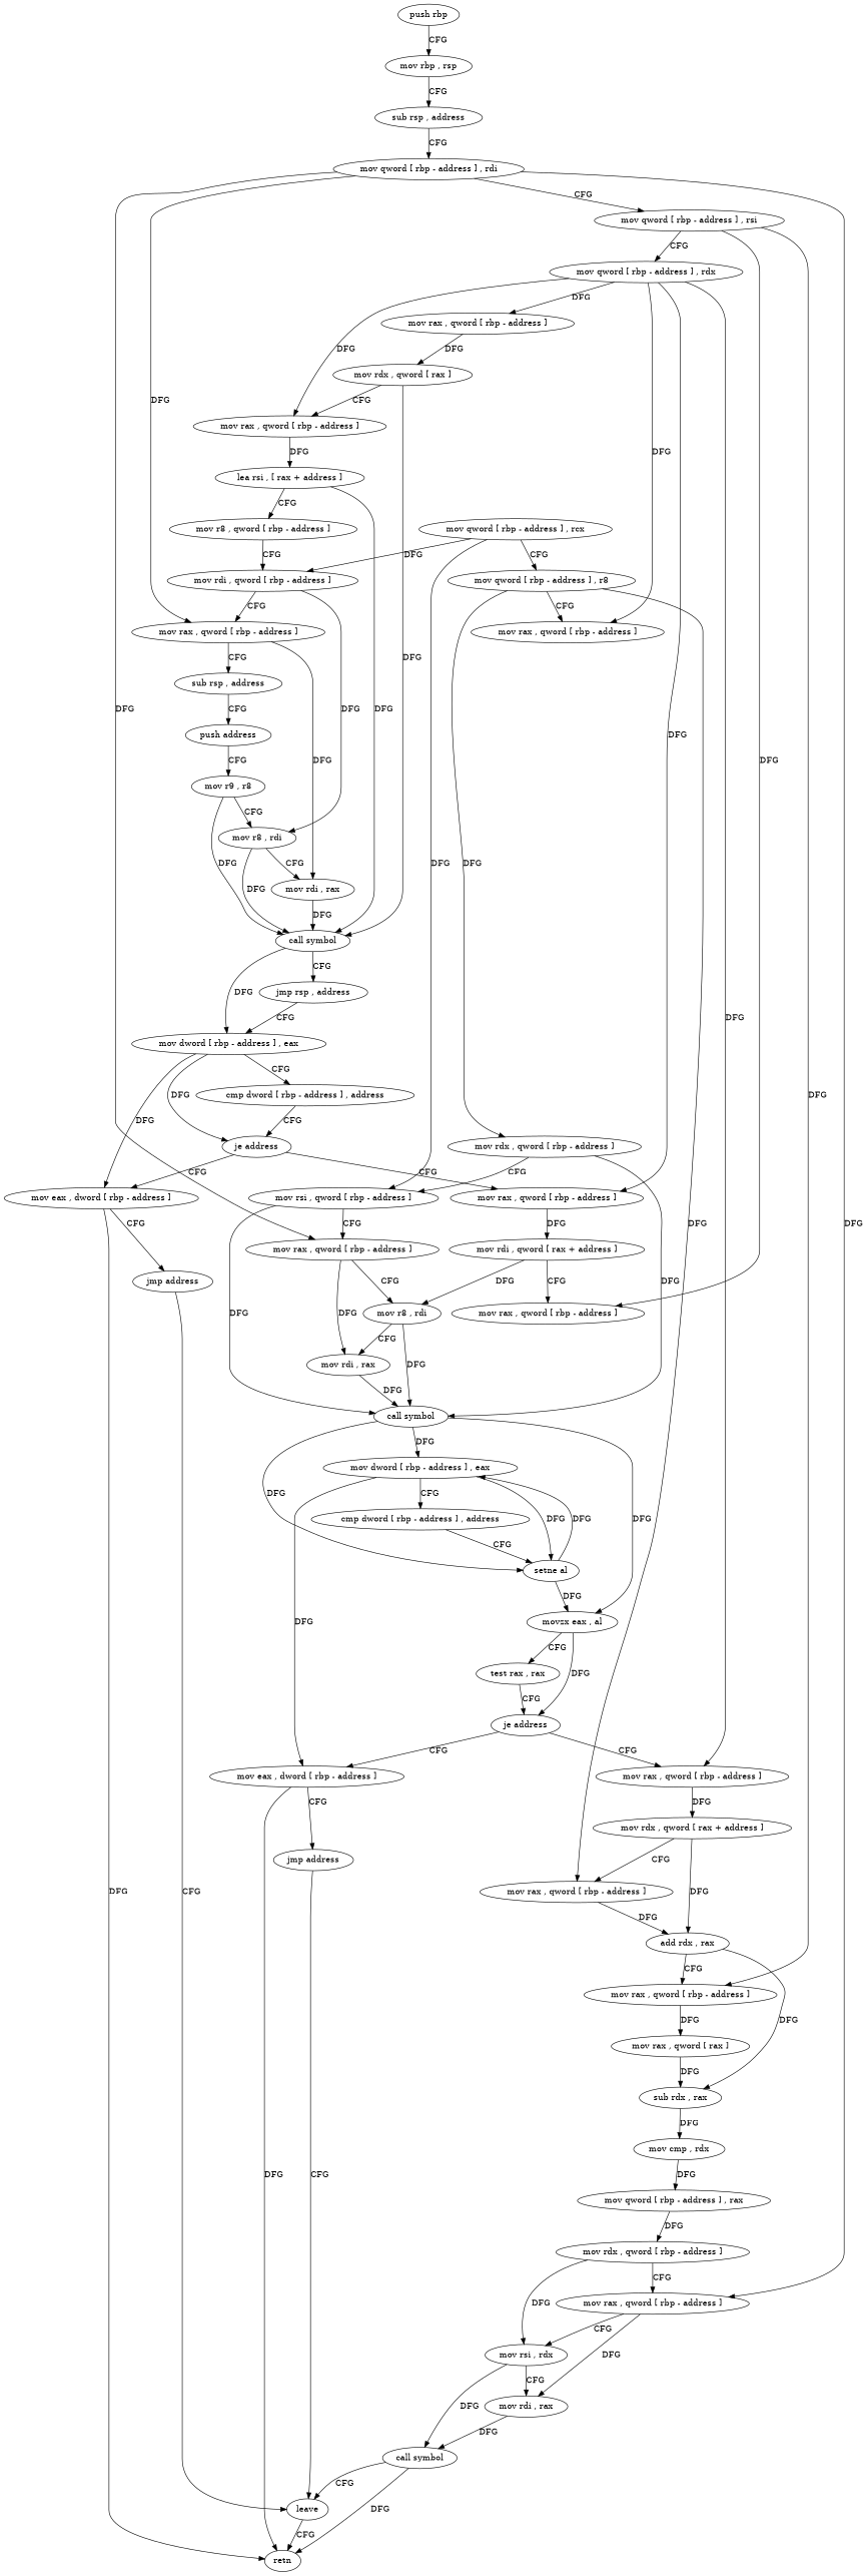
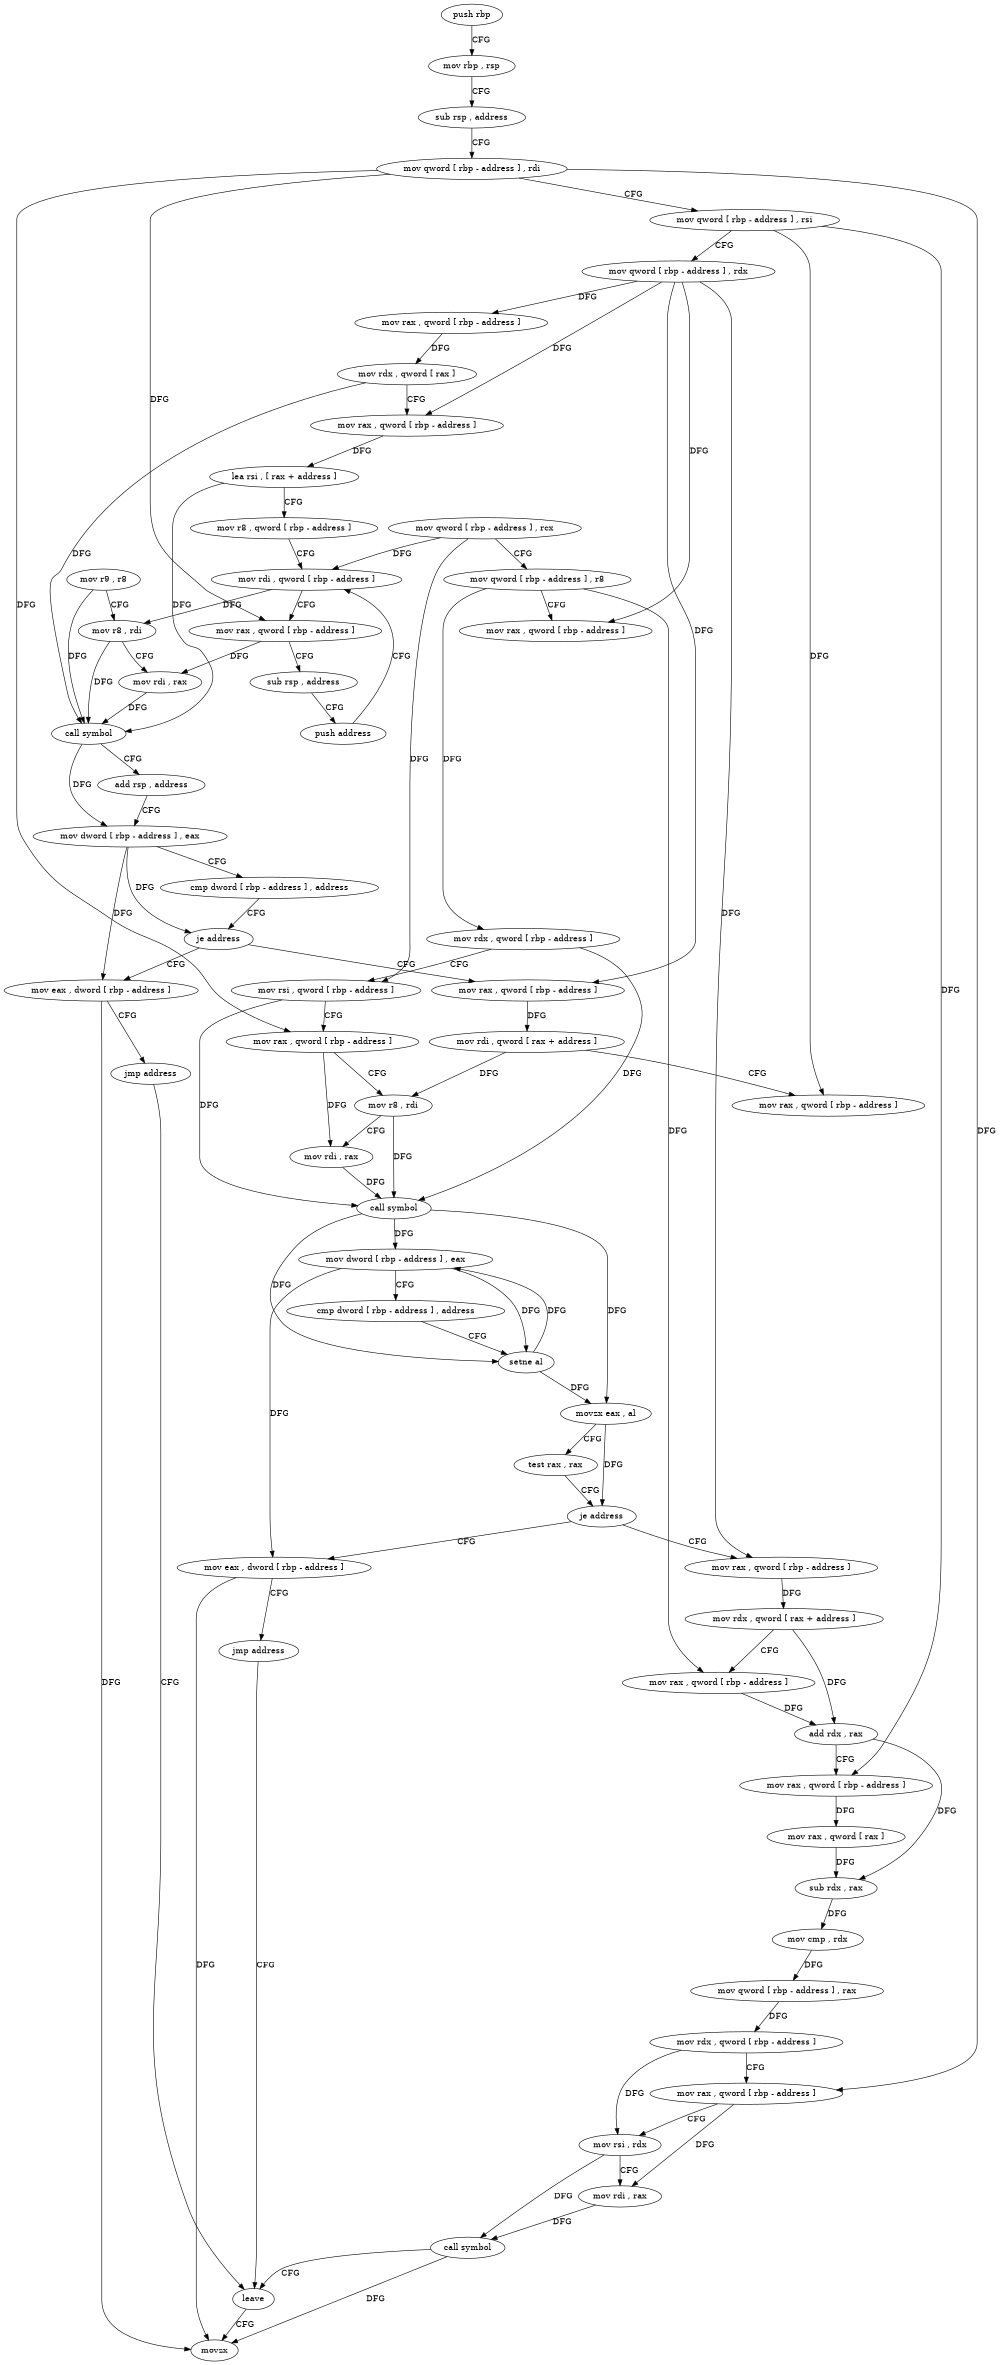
  digraph {
    n1 [label="push rbp"]
    n2 [label="mov rbp , rsp"]
    n3 [label="sub rsp , address"]
    n4 [label="mov qword [ rbp - address ] , rdi"]
    n5 [label="mov qword [ rbp - address ] , rsi"]
    n6 [label="mov rax , qword [ rbp - address ]"]
    n7 [label="mov rax , qword [ rbp - address ]"]
    n8 [label="mov rax , qword [ rbp - address ]"]
    n9 [label="mov qword [ rbp - address ] , rdx"]
    n10 [label="mov rax , qword [ rbp - address ]"]
    n11 [label="mov rax , qword [ rbp - address ]"]
    n12 [label="sub rsp , address"]
    n13 [label="mov rdi , rax"]
    n14 [label="mov r8 , rdi"]
    n15 [label="mov rdi , rax"]
    n16 [label="mov rsi , rdx"]
    n17 [label="mov rdi , rax"]
    n18 [label="mov rax , qword [ rbp - address ]"]
    n19 [label="mov rax , qword [ rbp - address ]"]
    n20 [label="mov rax , qword [ rbp - address ]"]
    n21 [label="mov rax , qword [ rbp - address ]"]
    n22 [label="mov rax , qword [ rbp - address ]"]
    n23 [label="mov rax , qword [ rax ]"]
    n24 [label="mov qword [ rbp - address ] , rcx"]
    n25 [label="mov qword [ rbp - address ] , r8"]
    n26 [label="mov rdi , qword [ rbp - address ]"]
    n27 [label="mov rsi , qword [ rbp - address ]"]
    n28 [label="mov rdx , qword [ rax ]"]
    n29 [label="lea rsi , [ rax + address ]"]
    n30 [label="mov rdi , qword [ rax + address ]"]
    n31 [label="mov rdx , qword [ rax + address ]"]
    n32 [label="mov rdx , qword [ rbp - address ]"]
    n33 [label="mov rax , qword [ rbp - address ]"]
    n34 [label="mov r8 , rdi"]
    n35 [label="call symbol"]
    n36 [label="mov r8 , qword [ rbp - address ]"]
    n37 [label="add rdx , rax"]
    n38 [label="call symbol"]
-   n39 [label="jmp rsp , address"]
+   n39 [label="add rsp , address"]
    n40 [label="mov dword [ rbp - address ] , eax"]
    n41 [label="mov r9 , r8"]
    n42 [label="push address"]
    n43 [label="cmp dword [ rbp - address ] , address"]
    n44 [label="je address"]
    n45 [label="mov eax , dword [ rbp - address ]"]
    n46 [label="jmp address"]
-   n47 [label=retn]
+   n47 [label=movzx]
    n48 [label=leave]
    n49 [label="mov dword [ rbp - address ] , eax"]
    n50 [label="setne al"]
    n51 [label="movzx eax , al"]
    n52 [label="cmp dword [ rbp - address ] , address"]
    n53 [label="mov eax , dword [ rbp - address ]"]
    n54 [label="test rax , rax"]
    n55 [label="je address"]
    n56 [label="jmp address"]
    n57 [label="sub rdx , rax"]
    n58 [label="mov cmp , rdx"]
    n59 [label="mov qword [ rbp - address ] , rax"]
    n60 [label="mov rdx , qword [ rbp - address ]"]
    n61 [label="call symbol"]
    n1 -> n2 [label=CFG]
    n2 -> n3 [label=CFG]
    n3 -> n4 [label=CFG]
    n4 -> n5 [label=CFG]
    n4 -> n6 [label=DFG]
    n4 -> n7 [label=DFG]
    n4 -> n8 [label=DFG]
    n5 -> n9 [label=CFG]
    n5 -> n10 [label=DFG]
    n5 -> n11 [label=DFG]
    n6 -> n12 [label=CFG]
    n6 -> n13 [label=DFG]
    n7 -> n14 [label=CFG]
    n7 -> n15 [label=DFG]
    n8 -> n16 [label=CFG]
    n8 -> n17 [label=DFG]
    n9 -> n18 [label=DFG]
    n9 -> n19 [label=DFG]
    n9 -> n20 [label=DFG]
    n9 -> n21 [label=DFG]
    n9 -> n22 [label=DFG]
    n11 -> n23 [label=DFG]
    n12 -> n42 [label=CFG]
    n13 -> n38 [label=DFG]
    n14 -> n15 [label=CFG]
    n14 -> n35 [label=DFG]
    n15 -> n35 [label=DFG]
    n16 -> n17 [label=CFG]
    n16 -> n61 [label=DFG]
    n17 -> n61 [label=DFG]
    n19 -> n28 [label=DFG]
    n20 -> n29 [label=DFG]
    n21 -> n30 [label=DFG]
    n22 -> n31 [label=DFG]
    n23 -> n57 [label=DFG]
    n24 -> n25 [label=CFG]
    n24 -> n26 [label=DFG]
    n24 -> n27 [label=DFG]
    n25 -> n18 [label=CFG]
    n25 -> n32 [label=DFG]
    n25 -> n33 [label=DFG]
    n26 -> n6 [label=CFG]
    n26 -> n34 [label=DFG]
    n27 -> n7 [label=CFG]
    n27 -> n35 [label=DFG]
    n28 -> n20 [label=CFG]
    n28 -> n38 [label=DFG]
    n29 -> n36 [label=CFG]
    n29 -> n38 [label=DFG]
    n30 -> n10 [label=CFG]
    n30 -> n14 [label=DFG]
    n31 -> n33 [label=CFG]
    n31 -> n37 [label=DFG]
    n32 -> n27 [label=CFG]
    n32 -> n35 [label=DFG]
    n33 -> n37 [label=DFG]
    n34 -> n13 [label=CFG]
    n34 -> n38 [label=DFG]
    n35 -> n49 [label=DFG]
    n35 -> n50 [label=DFG]
    n35 -> n51 [label=DFG]
    n36 -> n26 [label=CFG]
    n37 -> n11 [label=CFG]
    n37 -> n57 [label=DFG]
    n38 -> n39 [label=CFG]
    n38 -> n40 [label=DFG]
    n39 -> n40 [label=CFG]
    n40 -> n43 [label=CFG]
    n40 -> n44 [label=DFG]
    n40 -> n45 [label=DFG]
    n41 -> n34 [label=CFG]
    n41 -> n38 [label=DFG]
-   n42 -> n41 [label=CFG]
+   n42 -> n26 [label=CFG]
    n43 -> n44 [label=CFG]
    n44 -> n21 [label=CFG]
    n44 -> n45 [label=CFG]
    n45 -> n46 [label=CFG]
    n45 -> n47 [label=DFG]
    n46 -> n48 [label=CFG]
    n48 -> n47 [label=CFG]
    n49 -> n50 [label=DFG]
    n49 -> n52 [label=CFG]
    n49 -> n53 [label=DFG]
    n50 -> n49 [label=DFG]
    n50 -> n51 [label=DFG]
    n51 -> n54 [label=CFG]
    n51 -> n55 [label=DFG]
    n52 -> n50 [label=CFG]
    n53 -> n47 [label=DFG]
    n53 -> n56 [label=CFG]
    n54 -> n55 [label=CFG]
    n55 -> n22 [label=CFG]
    n55 -> n53 [label=CFG]
    n56 -> n48 [label=CFG]
    n57 -> n58 [label=DFG]
    n58 -> n59 [label=DFG]
    n59 -> n60 [label=DFG]
    n60 -> n8 [label=CFG]
    n60 -> n16 [label=DFG]
    n61 -> n47 [label=DFG]
    n61 -> n48 [label=CFG]
  }
